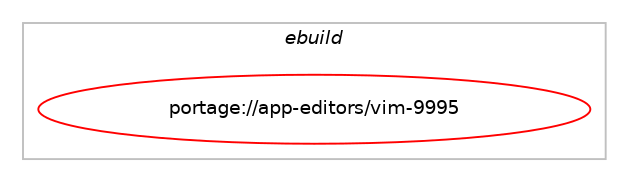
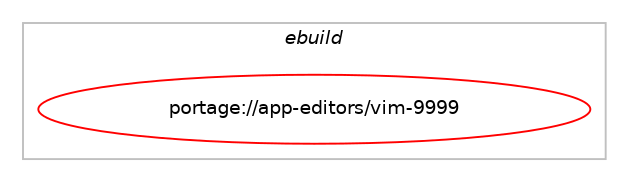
  digraph {
    compound=true
    concentrate=true
    fontname=Helvetica
    fontsize=10
    newrank=true
    rankdir=LR
    ranksep=1.5
-   n1 [color=red fontname=Helvetica fontsize=10 label="portage://app-editors/vim-9995" width=4]
+   n1 [color=red fontname=Helvetica fontsize=10 label="portage://app-editors/vim-9999" width=4]
    subgraph cluster_1 {
      color=gray
      label=<<i>ebuild</i>>
      n1
    }
    subgraph cluster_2 {
      color=gray
      label=<<i>dependencies</i>>
      subgraph cluster_3 {
        color=gray
        fillcolor="#eeeeee"
        label=<<i>compile</i>>
        style=filled
      }
      subgraph cluster_4 {
        color=gray
        fillcolor="#eeeeee"
        label=<<i>compile and run</i>>
        style=filled
      }
      subgraph cluster_5 {
        color=gray
        fillcolor="#eeeeee"
        label=<<i>run</i>>
        style=filled
      }
    }
    subgraph cluster_6 {
      color=gray
      label=<<i>candidates</i>>
      rank=same
    }
  }
